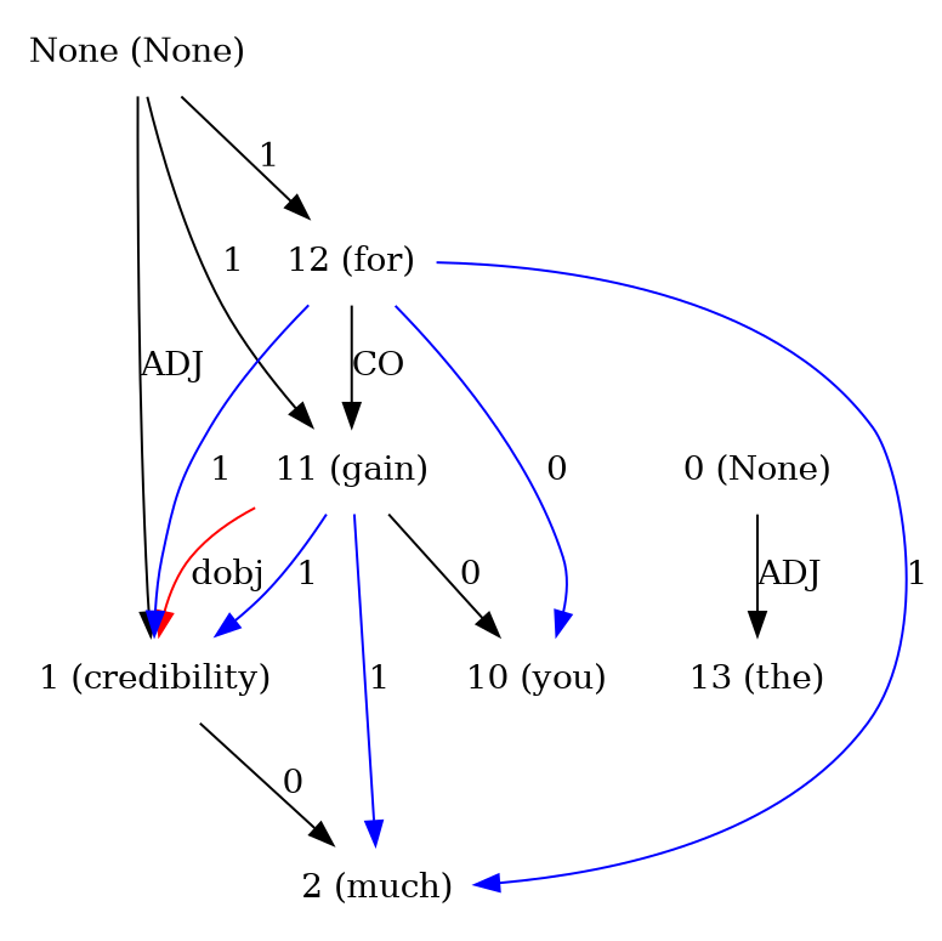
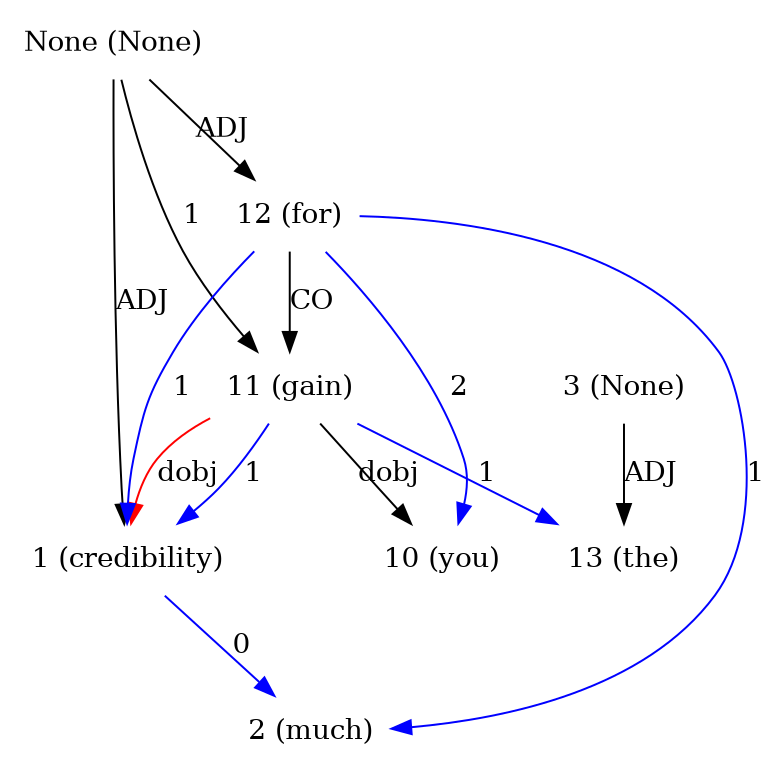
  digraph {
    node [shape=plaintext]
    edge [dir=forward]
    n1 [label="None (None)"]
    n2 [label="11 (gain)"]
    n3 [label="12 (for)"]
    n4 [label="1 (credibility)"]
    n5 [label="2 (much)"]
    n6 [label="10 (you)"]
    n7 [label="13 (the)"]
-   n8 [label="0 (None)"]
+   n8 [label="3 (None)"]
    n1 -> n2 [label=1]
-   n1 -> n3 [label=1]
+   n1 -> n3 [label=ADJ]
    n1 -> n4 [label=ADJ]
    n2 -> n4 [color=red label=dobj]
    n2 -> n4 [color=blue label=1]
-   n2 -> n5 [color=blue label=1]
-   n2 -> n6 [label=0]
+   n2 -> n7 [color=blue label=1]
+   n2 -> n6 [label=dobj]
    n3 -> n2 [label=CO]
    n3 -> n4 [color=blue label=1]
    n3 -> n5 [color=blue label=1]
-   n3 -> n6 [color=blue label=0]
-   n4 -> n5 [color=black label=0]
+   n3 -> n6 [color=blue label=2]
+   n4 -> n5 [color=blue label=0]
    n8 -> n7 [label=ADJ]
  }
